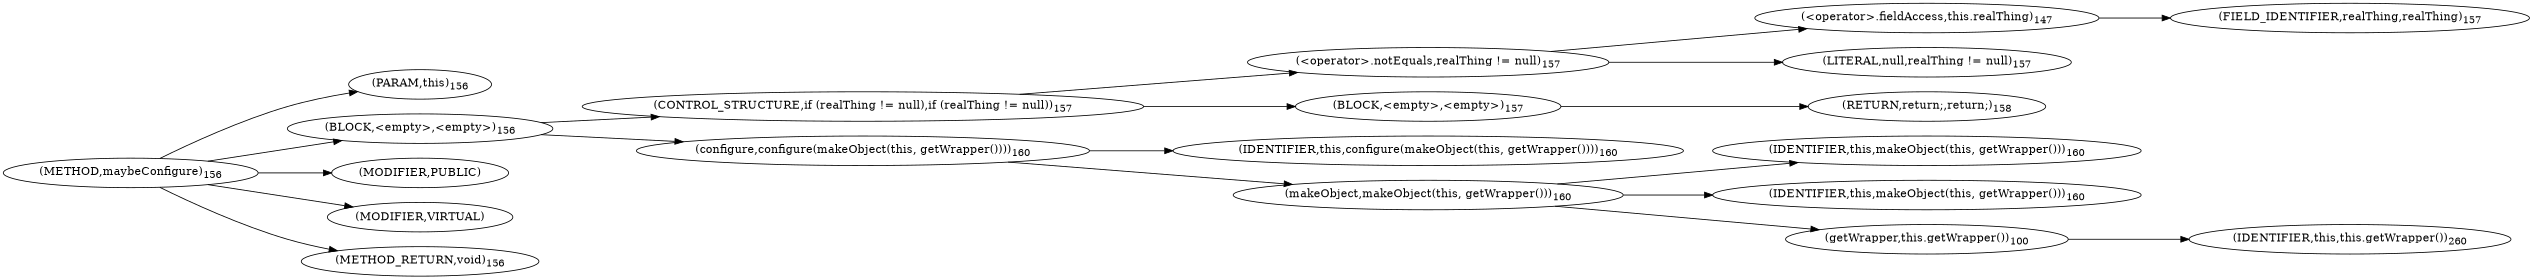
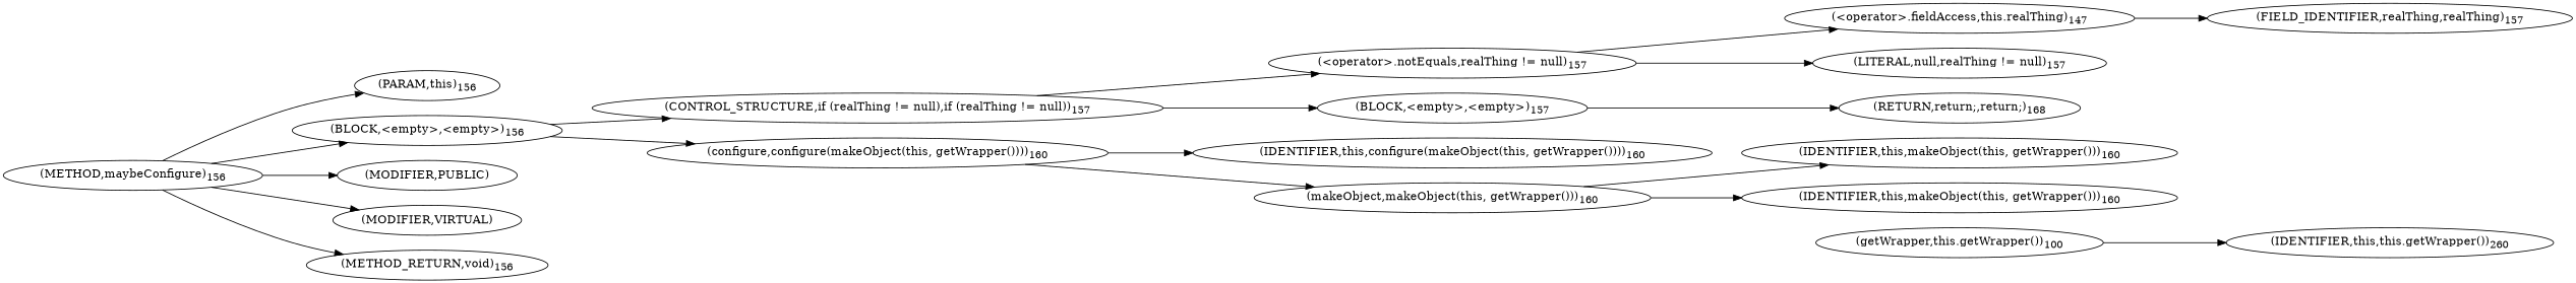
  digraph {
    rankdir=LR
    n1 [label=<(METHOD,maybeConfigure)<SUB>156</SUB>>]
    n2 [label=<(PARAM,this)<SUB>156</SUB>>]
    n3 [label=<(BLOCK,&lt;empty&gt;,&lt;empty&gt;)<SUB>156</SUB>>]
    n4 [label=<(MODIFIER,PUBLIC)>]
    n5 [label=<(MODIFIER,VIRTUAL)>]
    n6 [label=<(METHOD_RETURN,void)<SUB>156</SUB>>]
    n7 [label=<(CONTROL_STRUCTURE,if (realThing != null),if (realThing != null))<SUB>157</SUB>>]
    n8 [label=<(configure,configure(makeObject(this, getWrapper())))<SUB>160</SUB>>]
    n9 [label=<(&lt;operator&gt;.notEquals,realThing != null)<SUB>157</SUB>>]
    n10 [label=<(BLOCK,&lt;empty&gt;,&lt;empty&gt;)<SUB>157</SUB>>]
    n11 [label=<(IDENTIFIER,this,configure(makeObject(this, getWrapper())))<SUB>160</SUB>>]
    n12 [label=<(makeObject,makeObject(this, getWrapper()))<SUB>160</SUB>>]
    n13 [label=<(&lt;operator&gt;.fieldAccess,this.realThing)<SUB>147</SUB>>]
    n14 [label=<(LITERAL,null,realThing != null)<SUB>157</SUB>>]
-   n15 [label=<(RETURN,return;,return;)<SUB>158</SUB>>]
+   n15 [label=<(RETURN,return;,return;)<SUB>168</SUB>>]
    n16 [label=<(FIELD_IDENTIFIER,realThing,realThing)<SUB>157</SUB>>]
    n17 [label=<(IDENTIFIER,this,makeObject(this, getWrapper()))<SUB>160</SUB>>]
    n18 [label=<(IDENTIFIER,this,makeObject(this, getWrapper()))<SUB>160</SUB>>]
    n19 [label=<(getWrapper,this.getWrapper())<SUB>100</SUB>>]
    n20 [label=<(IDENTIFIER,this,this.getWrapper())<SUB>260</SUB>>]
    n1 -> n2
    n1 -> n3
    n1 -> n4
    n1 -> n5
    n1 -> n6
    n3 -> n7
    n3 -> n8
    n7 -> n9
    n7 -> n10
    n8 -> n11
    n8 -> n12
    n9 -> n13
    n9 -> n14
    n10 -> n15
    n12 -> n17
    n12 -> n18
-   n12 -> n19
    n13 -> n16
    n19 -> n20
  }
